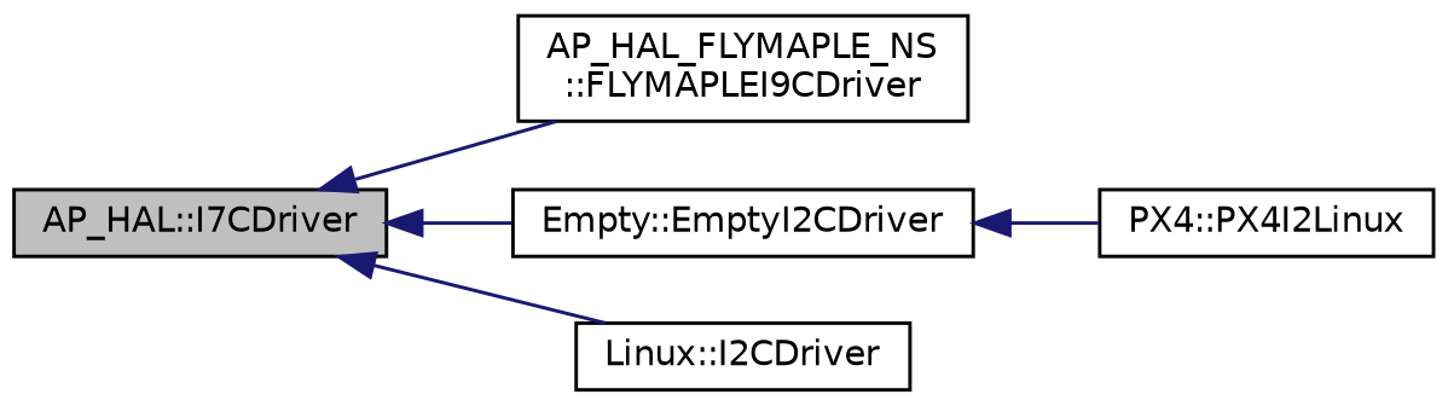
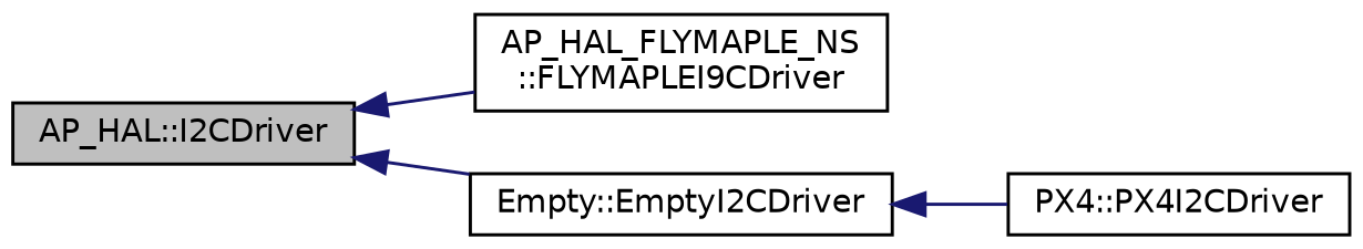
  digraph {
    rankdir=LR
    node [color=black fillcolor=white fontname=Helvetica fontsize=10 shape=record style=filled]
    edge [color=midnightblue dir=back fontname=Helvetica fontsize=10 labelfontname=Helvetica labelfontsize=10 style=solid]
-   n1 [fillcolor=grey75 fontcolor=black height=0.2 label="AP_HAL::I7CDriver" width=0.4]
+   n1 [fillcolor=grey75 fontcolor=black height=0.2 label="AP_HAL::I2CDriver" width=0.4]
    n2 [height=0.2 label="AP_HAL_FLYMAPLE_NS\l::FLYMAPLEI9CDriver" width=0.4]
    n3 [height=0.2 label="Empty::EmptyI2CDriver" width=0.4]
-   n4 [height=0.2 label="Linux::I2CDriver" width=0.4]
-   n5 [height=0.2 label="PX4::PX4I2Linux" width=0.4]
+   n5 [height=0.2 label="PX4::PX4I2CDriver" width=0.4]
    n1 -> n2
    n1 -> n3
-   n1 -> n4
    n3 -> n5
  }
